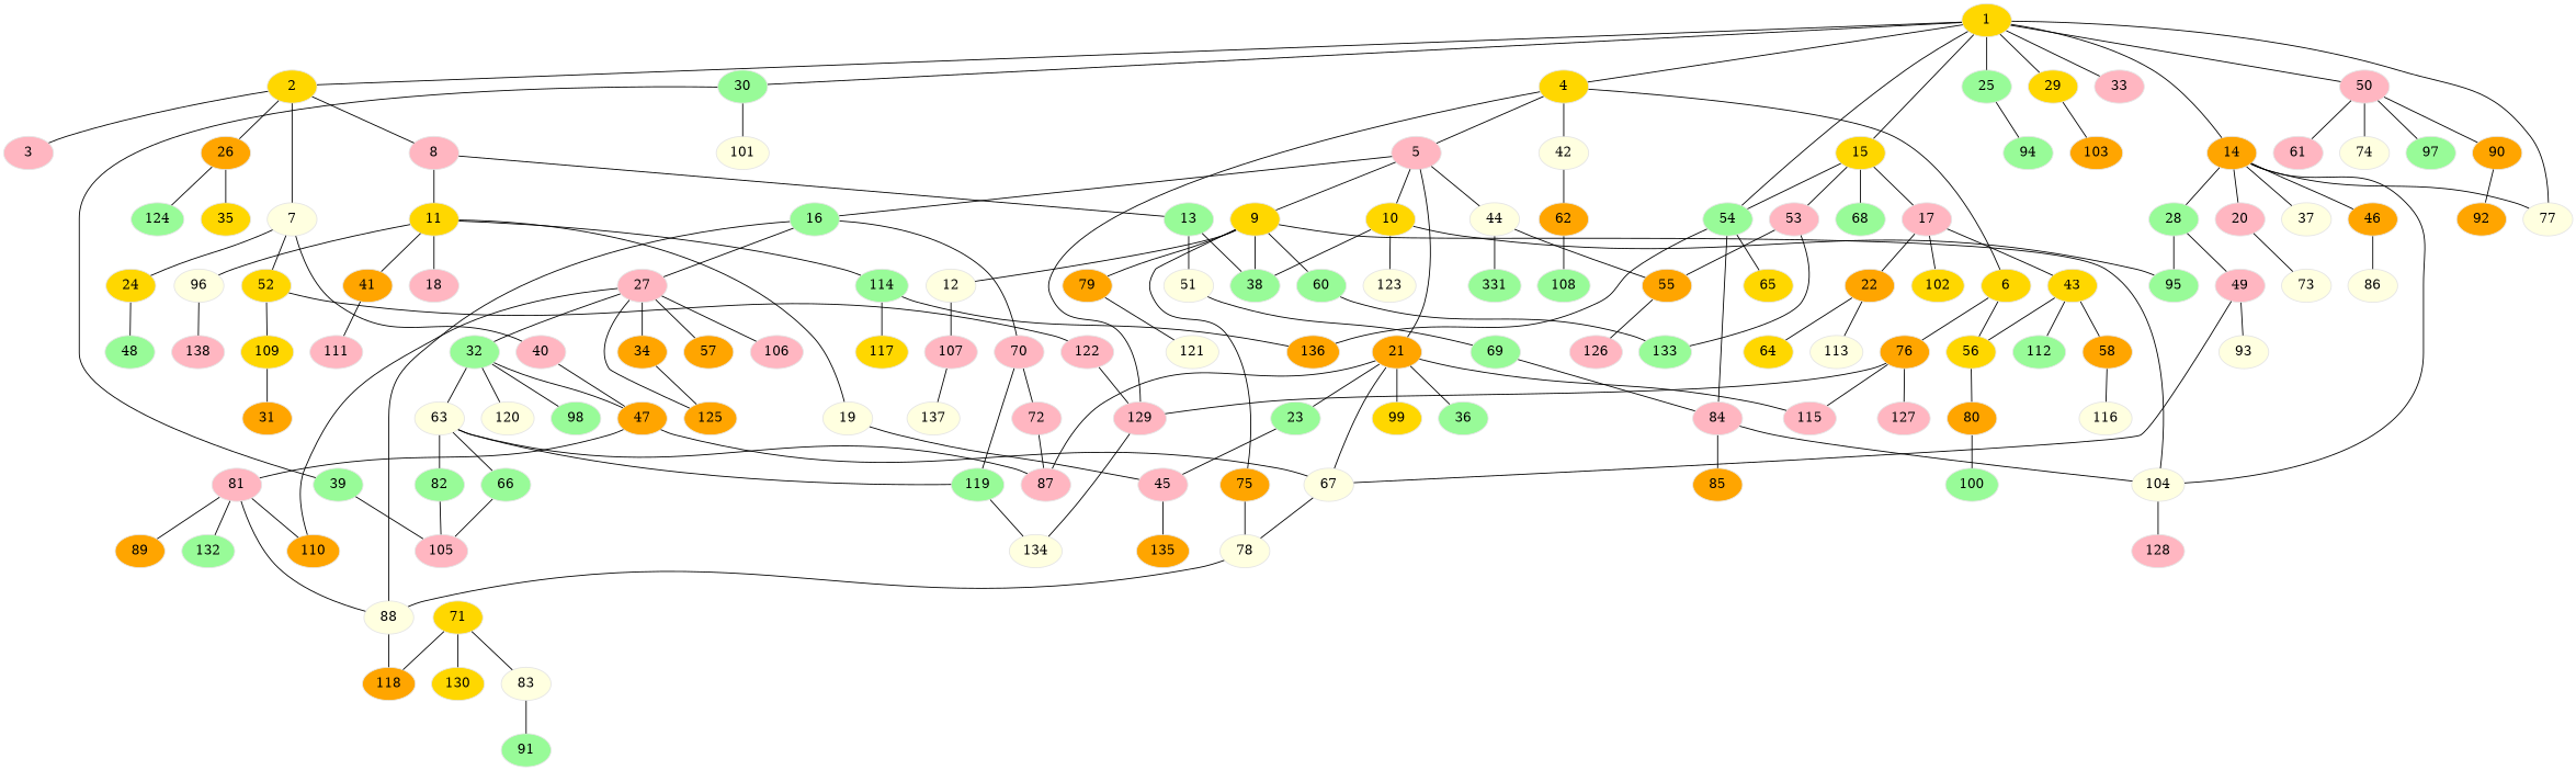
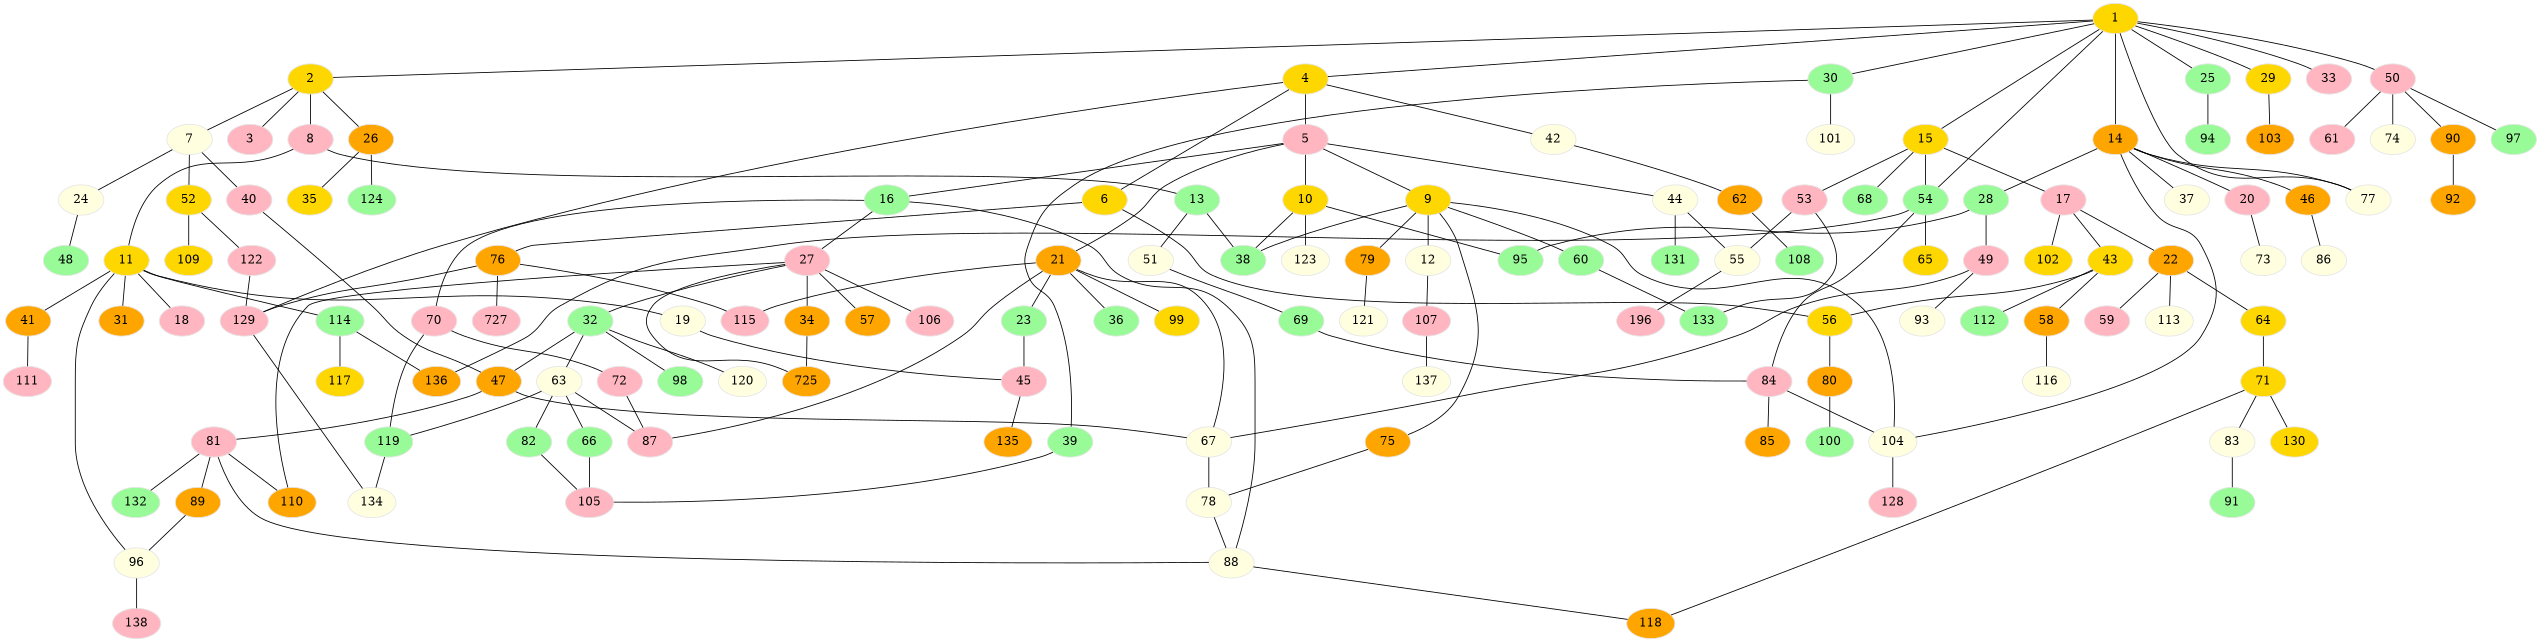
  graph {
    fontname="DejaVu Serif"
    node [color=gray90 fillcolor=palegreen fontname="DejaVu Serif" style=filled]
    edge [fontname="DejaVu Serif"]
    1 [fillcolor=gold]
    2 [fillcolor=gold]
    4 [fillcolor=gold]
    14 [fillcolor=orange]
    15 [fillcolor=gold]
    25
    29 [fillcolor=gold]
    30
    33 [fillcolor=lightpink]
    50 [fillcolor=lightpink]
    54
    77 [fillcolor=lightyellow]
    3 [fillcolor=lightpink]
    7 [fillcolor=lightyellow]
    8 [fillcolor=lightpink]
    26 [fillcolor=orange]
    5 [fillcolor=lightpink]
    6 [fillcolor=gold]
    42 [fillcolor=lightyellow]
    129 [fillcolor=lightpink]
    104 [fillcolor=lightyellow]
    20 [fillcolor=lightpink]
    28
    37 [fillcolor=lightyellow]
    46 [fillcolor=orange]
    17 [fillcolor=lightpink]
    53 [fillcolor=lightpink]
    68
    94
    103 [fillcolor=orange]
    39
    101 [fillcolor=lightyellow]
    61 [fillcolor=lightpink]
    74 [fillcolor=lightyellow]
    90 [fillcolor=orange]
    97
    65 [fillcolor=gold]
    84 [fillcolor=lightpink]
    136 [fillcolor=orange]
-   24 [fillcolor=gold]
+   24 [fillcolor=lightyellow]
    40 [fillcolor=lightpink]
    52 [fillcolor=gold]
    11 [fillcolor=gold]
    13
    35 [fillcolor=gold]
    124
    9 [fillcolor=gold]
    10 [fillcolor=gold]
    16
    21 [fillcolor=orange]
    44 [fillcolor=lightyellow]
    56 [fillcolor=gold]
    76 [fillcolor=orange]
    62 [fillcolor=orange]
    134 [fillcolor=lightyellow]
    12 [fillcolor=lightyellow]
    38
    60
    75 [fillcolor=orange]
    79 [fillcolor=orange]
    95
    123 [fillcolor=lightyellow]
    27 [fillcolor=lightpink]
    70 [fillcolor=lightpink]
    88 [fillcolor=lightyellow]
    23
    36
    67 [fillcolor=lightyellow]
    87 [fillcolor=lightpink]
    99 [fillcolor=gold]
    115 [fillcolor=lightpink]
-   55 [fillcolor=orange]
-   131 [label=331]
+   55 [fillcolor=lightyellow]
+   131
    80 [fillcolor=orange]
-   127 [fillcolor=lightpink]
+   127 [fillcolor=lightpink label=727]
    48
    47 [fillcolor=orange]
    109 [fillcolor=gold]
    122 [fillcolor=lightpink]
    18 [fillcolor=lightpink]
    19 [fillcolor=lightyellow]
    31 [fillcolor=orange]
    41 [fillcolor=orange]
    96 [fillcolor=lightyellow]
    114
    51 [fillcolor=lightyellow]
    107 [fillcolor=lightpink]
    133
    78 [fillcolor=lightyellow]
    121 [fillcolor=lightyellow]
    128 [fillcolor=lightpink]
    45 [fillcolor=lightpink]
    111 [fillcolor=lightpink]
    138 [fillcolor=lightpink]
    117 [fillcolor=gold]
    137 [fillcolor=lightyellow]
    69
    73 [fillcolor=lightyellow]
    49 [fillcolor=lightpink]
    86 [fillcolor=lightyellow]
    22 [fillcolor=orange]
    43 [fillcolor=gold]
    102 [fillcolor=gold]
    32
    34 [fillcolor=orange]
    57 [fillcolor=orange]
    106 [fillcolor=lightpink]
    110 [fillcolor=orange]
-   125 [fillcolor=orange]
+   125 [fillcolor=orange label=725]
    119
    72 [fillcolor=lightpink]
    118 [fillcolor=orange]
+   59 [fillcolor=lightpink]
    64 [fillcolor=gold]
    113 [fillcolor=lightyellow]
    58 [fillcolor=orange]
    112
    135 [fillcolor=orange]
    71 [fillcolor=gold]
    63 [fillcolor=lightyellow]
    98
    120 [fillcolor=lightyellow]
    93 [fillcolor=lightyellow]
    105 [fillcolor=lightpink]
    81 [fillcolor=lightpink]
    66
    82
    108
    116 [fillcolor=lightyellow]
-   126 [fillcolor=lightpink]
+   126 [fillcolor=lightpink label=196]
    89 [fillcolor=orange]
    132
    92 [fillcolor=orange]
    85 [fillcolor=orange]
    100
    83 [fillcolor=lightyellow]
    130 [fillcolor=gold]
    91
    1 -- 2
    1 -- 4
    1 -- 14
    1 -- 15
    1 -- 25
    1 -- 29
    1 -- 30
    1 -- 33
    1 -- 50
    1 -- 54
    1 -- 77
    2 -- 3
    2 -- 7
    2 -- 8
    2 -- 26
    4 -- 5
    4 -- 6
    4 -- 42
    4 -- 129
    14 -- 77
    14 -- 104
    14 -- 20
    14 -- 28
    14 -- 37
    14 -- 46
    15 -- 54
    15 -- 17
    15 -- 53
    15 -- 68
    25 -- 94
    29 -- 103
    30 -- 39
    30 -- 101
    50 -- 61
    50 -- 74
    50 -- 90
    50 -- 97
    54 -- 65
    54 -- 84
    54 -- 136
    7 -- 24
    7 -- 40
    7 -- 52
    8 -- 11
    8 -- 13
    26 -- 35
    26 -- 124
    5 -- 9
    5 -- 10
    5 -- 16
    5 -- 21
    5 -- 44
    6 -- 56
    6 -- 76
    42 -- 62
    129 -- 134
    104 -- 128
    20 -- 73
    28 -- 95
    28 -- 49
    46 -- 86
    17 -- 22
    17 -- 43
    17 -- 102
    53 -- 55
    53 -- 133
    39 -- 105
    90 -- 92
    84 -- 104
    84 -- 85
    24 -- 48
    40 -- 47
    52 -- 109
    52 -- 122
    11 -- 18
    11 -- 19
-   109 -- 31
+   11 -- 31
    11 -- 41
    11 -- 96
    11 -- 114
    13 -- 38
    13 -- 51
    9 -- 104
    9 -- 12
    9 -- 38
    9 -- 60
    9 -- 75
    9 -- 79
    10 -- 38
    10 -- 95
    10 -- 123
    16 -- 27
    16 -- 70
    16 -- 88
    21 -- 23
    21 -- 36
    21 -- 67
    21 -- 87
    21 -- 99
    21 -- 115
    44 -- 55
    44 -- 131
    56 -- 80
    76 -- 129
    76 -- 115
    76 -- 127
    62 -- 108
    12 -- 107
    60 -- 133
    75 -- 78
    79 -- 121
    27 -- 32
    27 -- 34
    27 -- 57
    27 -- 106
    27 -- 110
    27 -- 125
    70 -- 119
    70 -- 72
    88 -- 118
    23 -- 45
    67 -- 78
    55 -- 126
    80 -- 100
    47 -- 67
    47 -- 81
    122 -- 129
    19 -- 45
    41 -- 111
    96 -- 138
    114 -- 136
    114 -- 117
    51 -- 69
    107 -- 137
    78 -- 88
    45 -- 135
    69 -- 84
    49 -- 67
    49 -- 93
+   22 -- 59
    22 -- 64
    22 -- 113
    43 -- 56
    43 -- 58
    43 -- 112
    32 -- 47
    32 -- 63
    32 -- 98
    32 -- 120
    34 -- 125
    119 -- 134
    72 -- 87
+   64 -- 71
    58 -- 116
    71 -- 118
    71 -- 83
    71 -- 130
    63 -- 87
    63 -- 119
    63 -- 66
    63 -- 82
    81 -- 88
    81 -- 110
    81 -- 89
    81 -- 132
    66 -- 105
    82 -- 105
+   89 -- 96
    83 -- 91
  }
